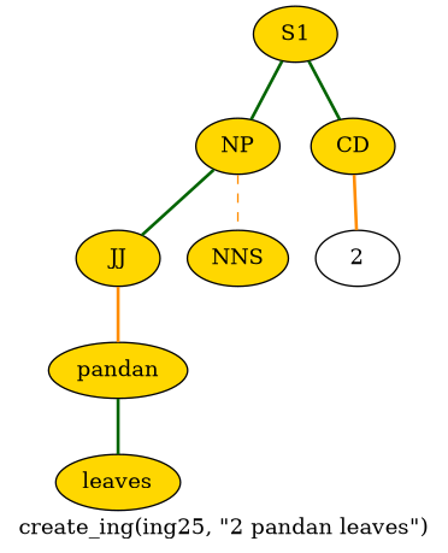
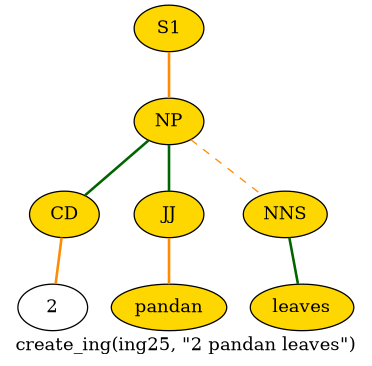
  graph {
    label="create_ing(ing25, \"2 pandan leaves\")"
    node [fillcolor=gold style=filled]
    edge [color=darkorange style=bold]
    n1 [label=S1]
    n2 [label=NP]
    n3 [label=CD]
    n4 [label=JJ]
    n5 [label=NNS]
    n6 [fillcolor=white label=2]
    n7 [label=pandan]
    n8 [label=leaves]
-   n1 -- n2 [color=darkgreen]
-   n1 -- n3 [color=darkgreen]
+   n1 -- n2
+   n2 -- n3 [color=darkgreen]
    n2 -- n4 [color=darkgreen]
    n2 -- n5 [style=dashed]
    n3 -- n6
    n4 -- n7
-   n7 -- n8 [color=darkgreen]
+   n5 -- n8 [color=darkgreen]
  }
